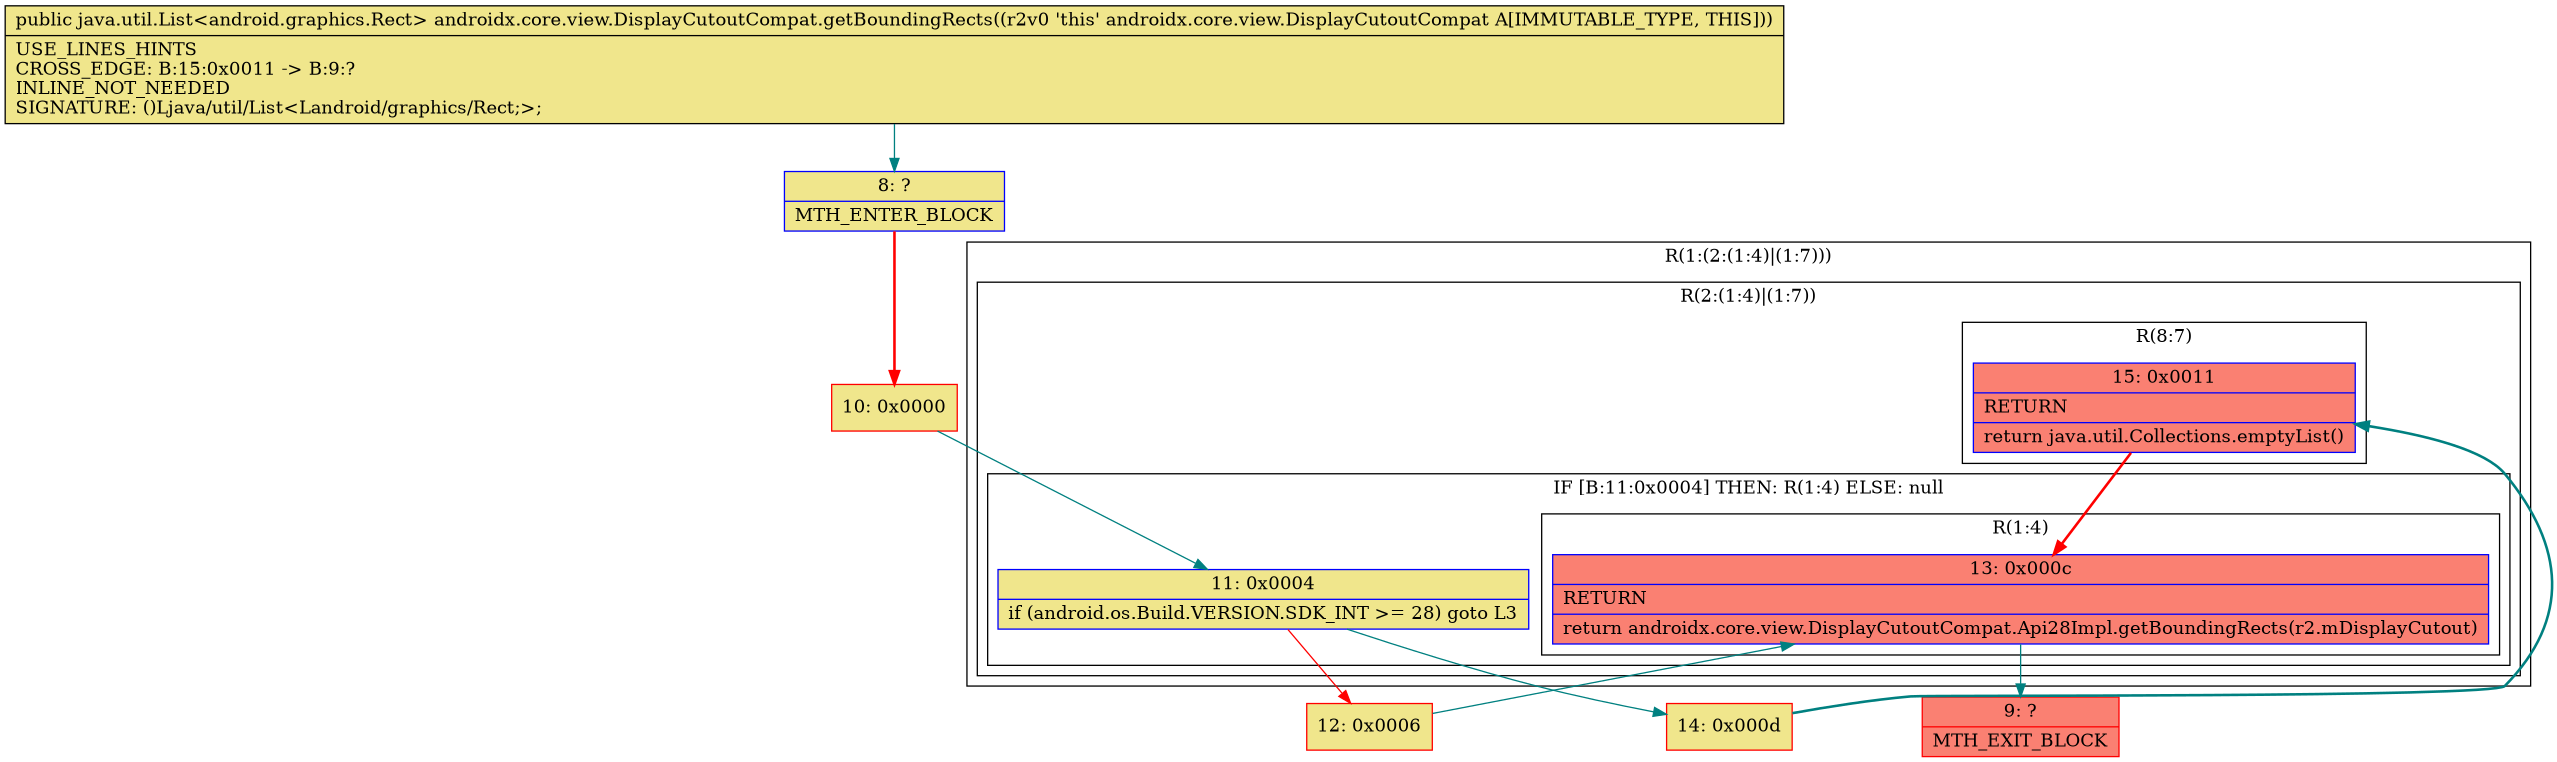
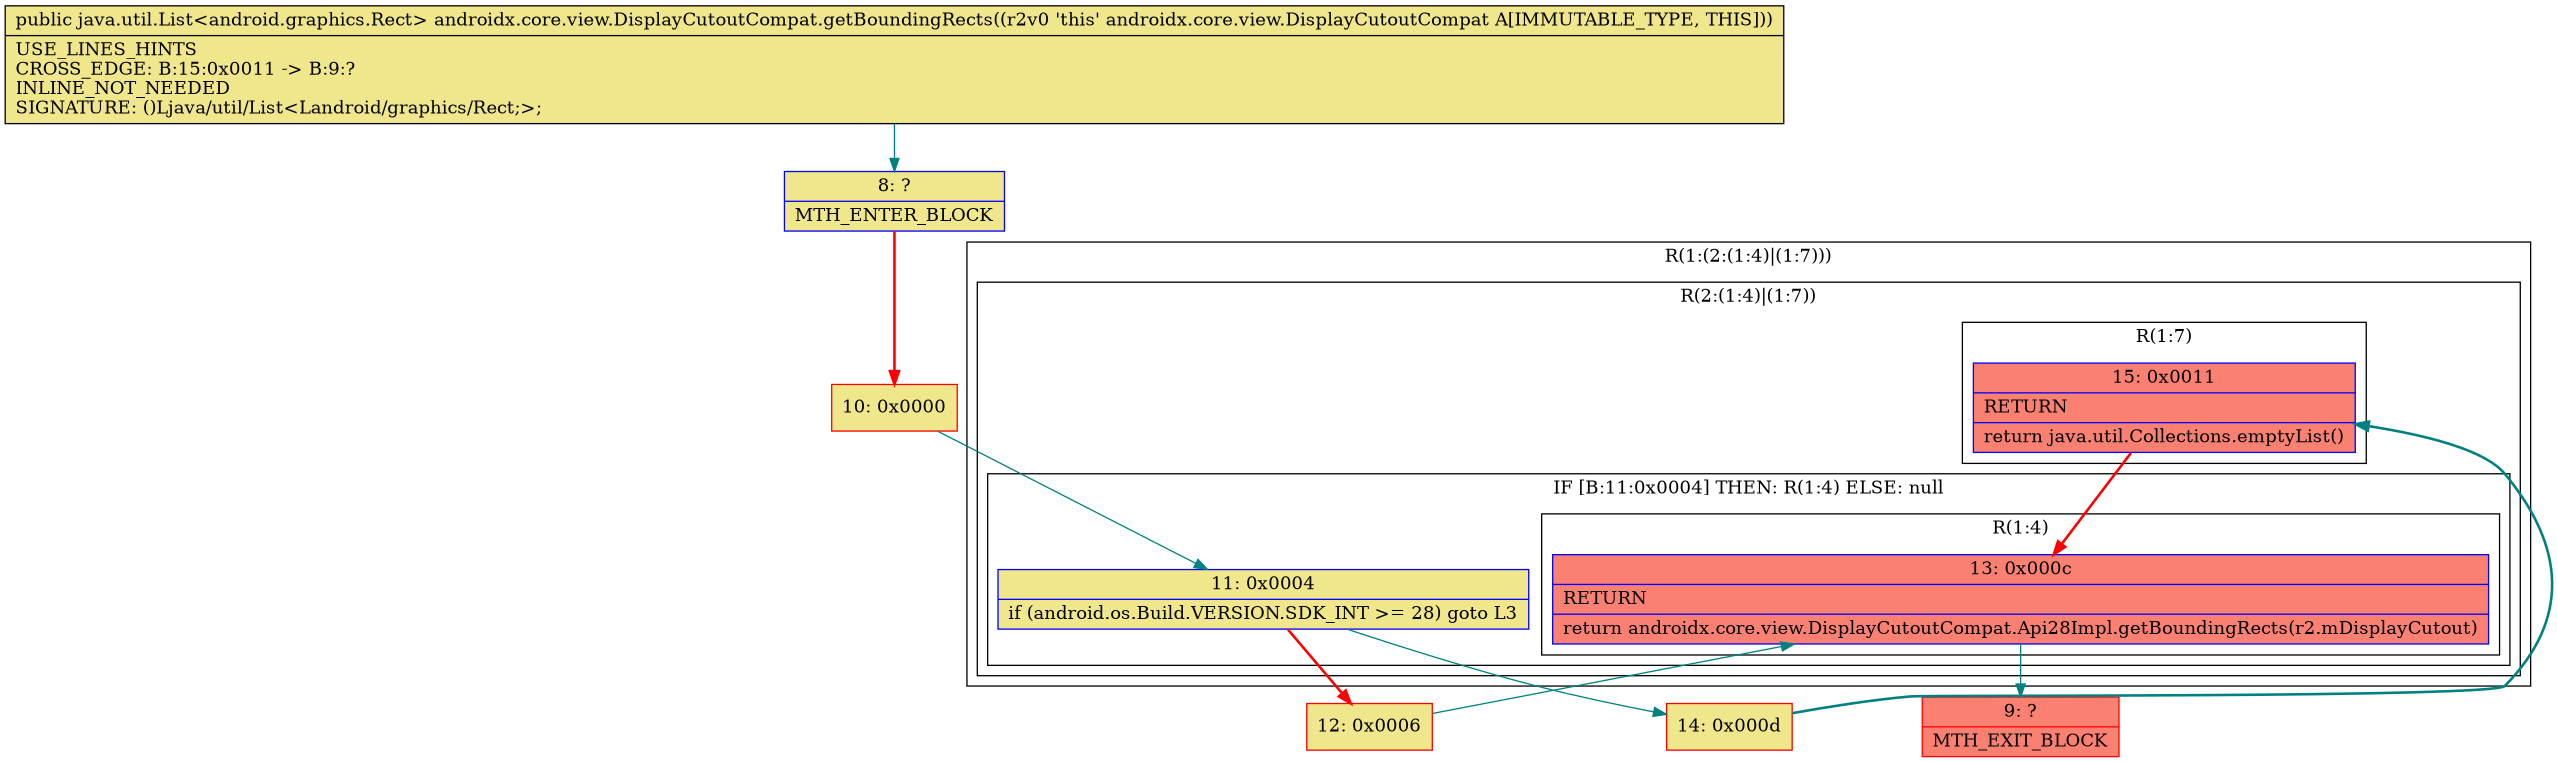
  digraph {
    node [color=blue fillcolor=khaki shape=record style=filled]
    edge [color=teal style=solid]
    n1 [fillcolor=salmon label="{13\:\ 0x000c|RETURN\l|return androidx.core.view.DisplayCutoutCompat.Api28Impl.getBoundingRects(r2.mDisplayCutout)\l}"]
    n2 [label="{11\:\ 0x0004|if (android.os.Build.VERSION.SDK_INT \>= 28) goto L3\l}"]
    n3 [fillcolor=salmon label="{15\:\ 0x0011|RETURN\l|return java.util.Collections.emptyList()\l}"]
    n4 [color=red fillcolor=salmon label="{9\:\ ?|MTH_EXIT_BLOCK\l}"]
    n5 [color=red label="{12\:\ 0x0006}"]
    n6 [color=red label="{14\:\ 0x000d}"]
    n7 [label="{8\:\ ?|MTH_ENTER_BLOCK\l}"]
    n8 [color=red label="{10\:\ 0x0000}"]
    n9 [label="{public java.util.List\<android.graphics.Rect\> androidx.core.view.DisplayCutoutCompat.getBoundingRects((r2v0 'this' androidx.core.view.DisplayCutoutCompat A[IMMUTABLE_TYPE, THIS]))  | USE_LINES_HINTS\lCROSS_EDGE: B:15:0x0011 \-\> B:9:?\lINLINE_NOT_NEEDED\lSIGNATURE: ()Ljava\/util\/List\<Landroid\/graphics\/Rect;\>;\l}" color=""]
    subgraph cluster_1 {
      label="R(1:(2:(1:4)|(1:7)))"
      subgraph cluster_2 {
        label="R(2:(1:4)|(1:7))"
        subgraph cluster_3 {
          label="IF [B:11:0x0004] THEN: R(1:4) ELSE: null"
          n2
          subgraph cluster_4 {
            label="R(1:4)"
            n1
          }
        }
        subgraph cluster_5 {
-         label="R(8:7)"
+         label="R(1:7)"
          n3
        }
      }
    }
    n1 -> n4
-   n2 -> n5 [color=red]
+   n2 -> n5 [color=red style=bold]
    n2 -> n6
    n3 -> n1 [color=red style=bold]
    n5 -> n1
    n6 -> n3 [style=bold]
    n7 -> n8 [color=red style=bold]
    n8 -> n2
    n9 -> n7
  }
